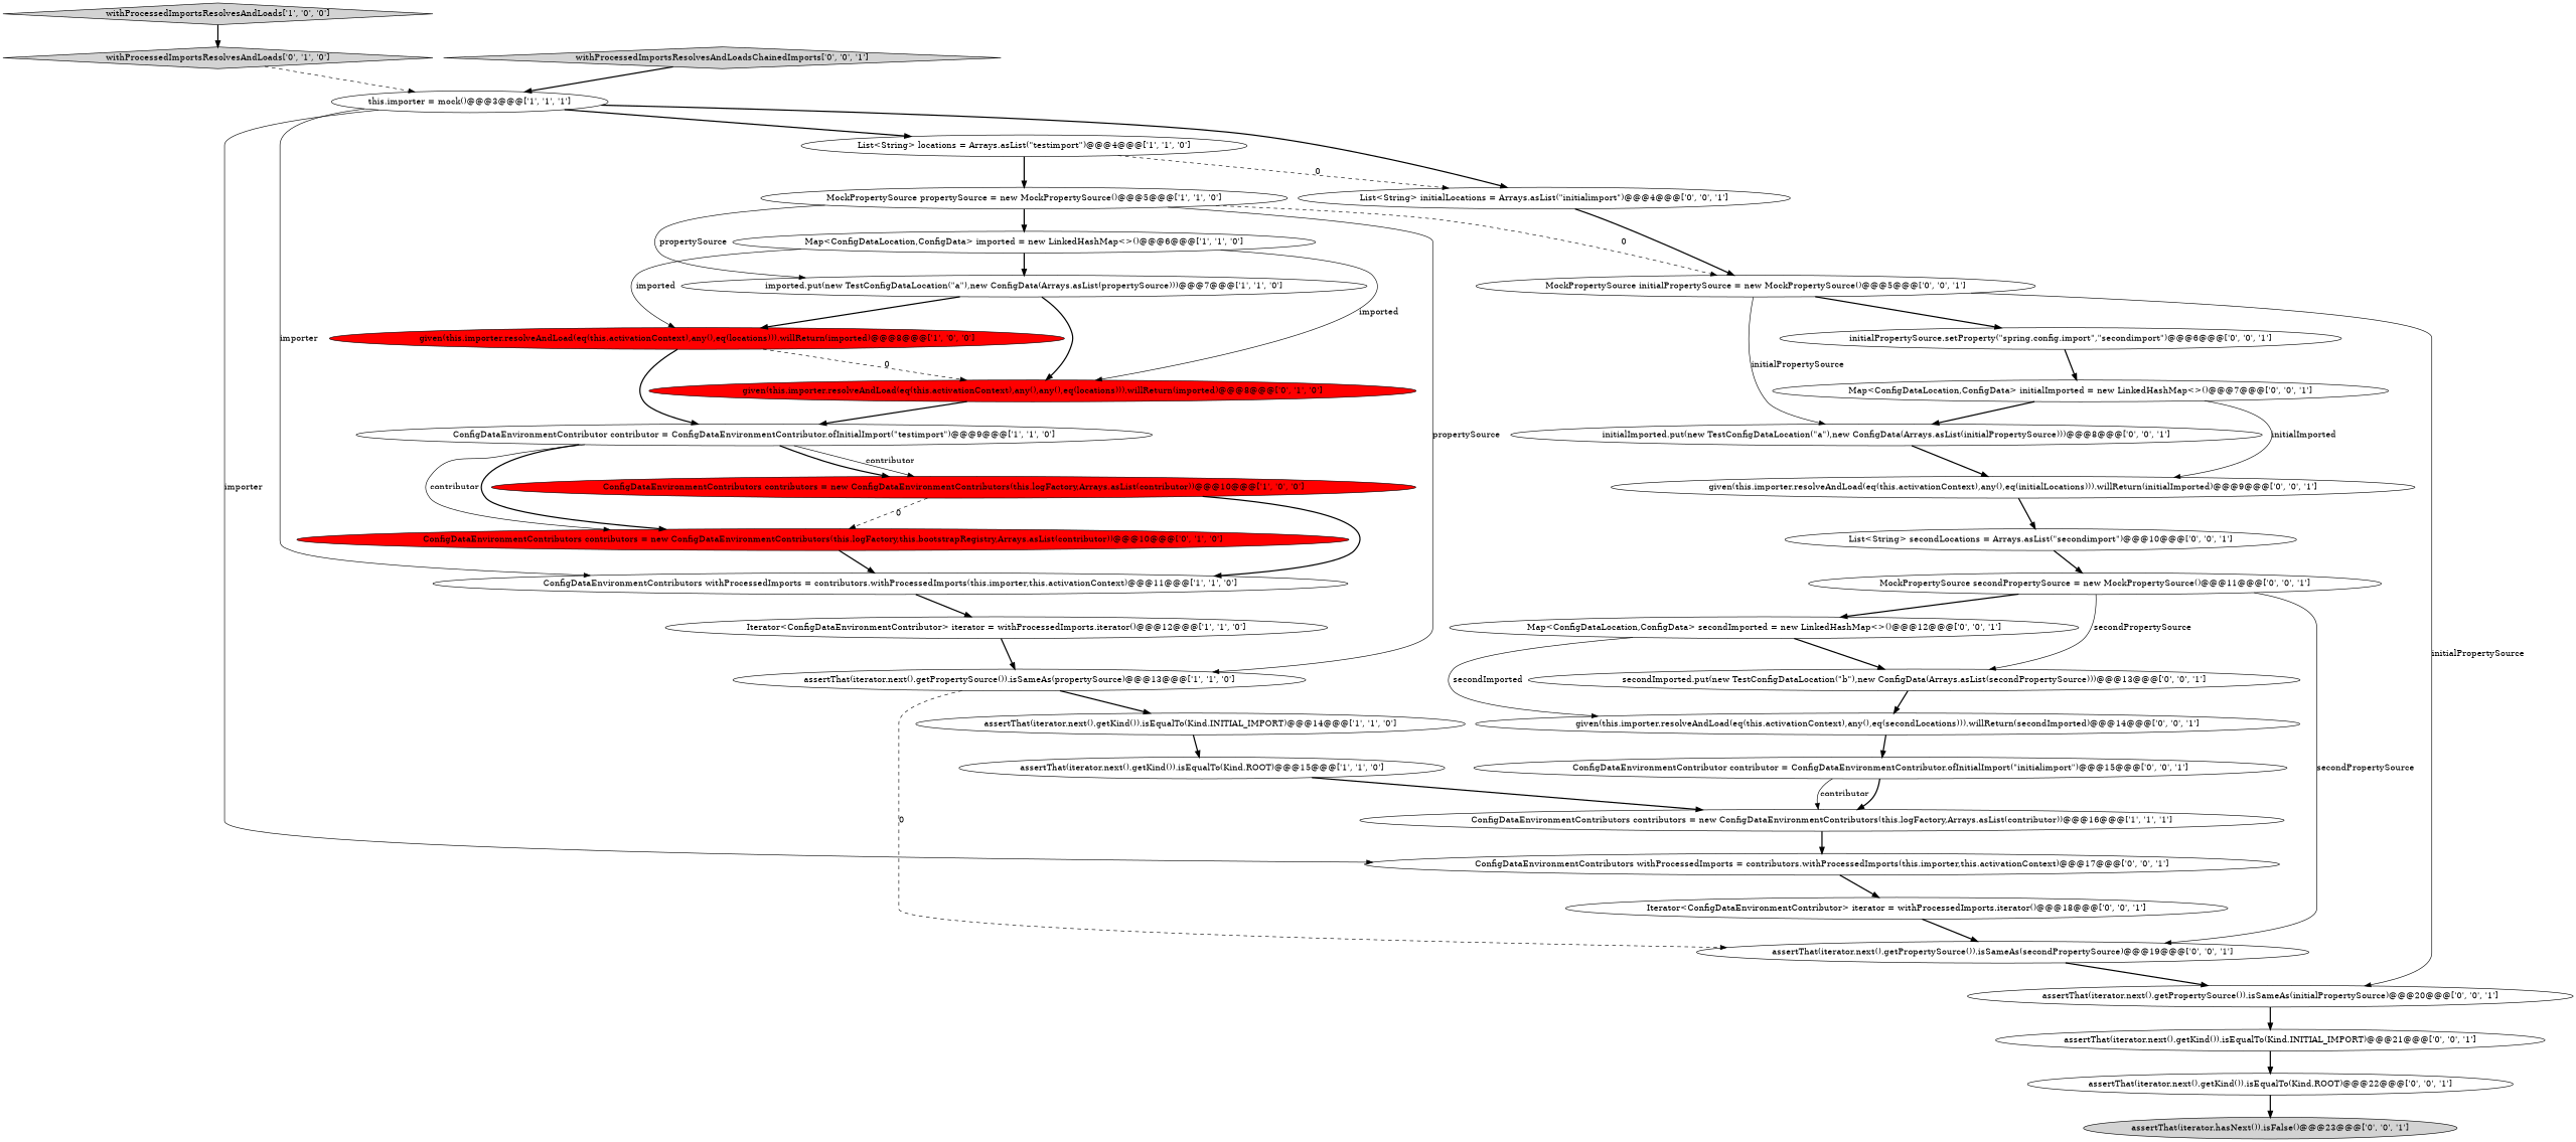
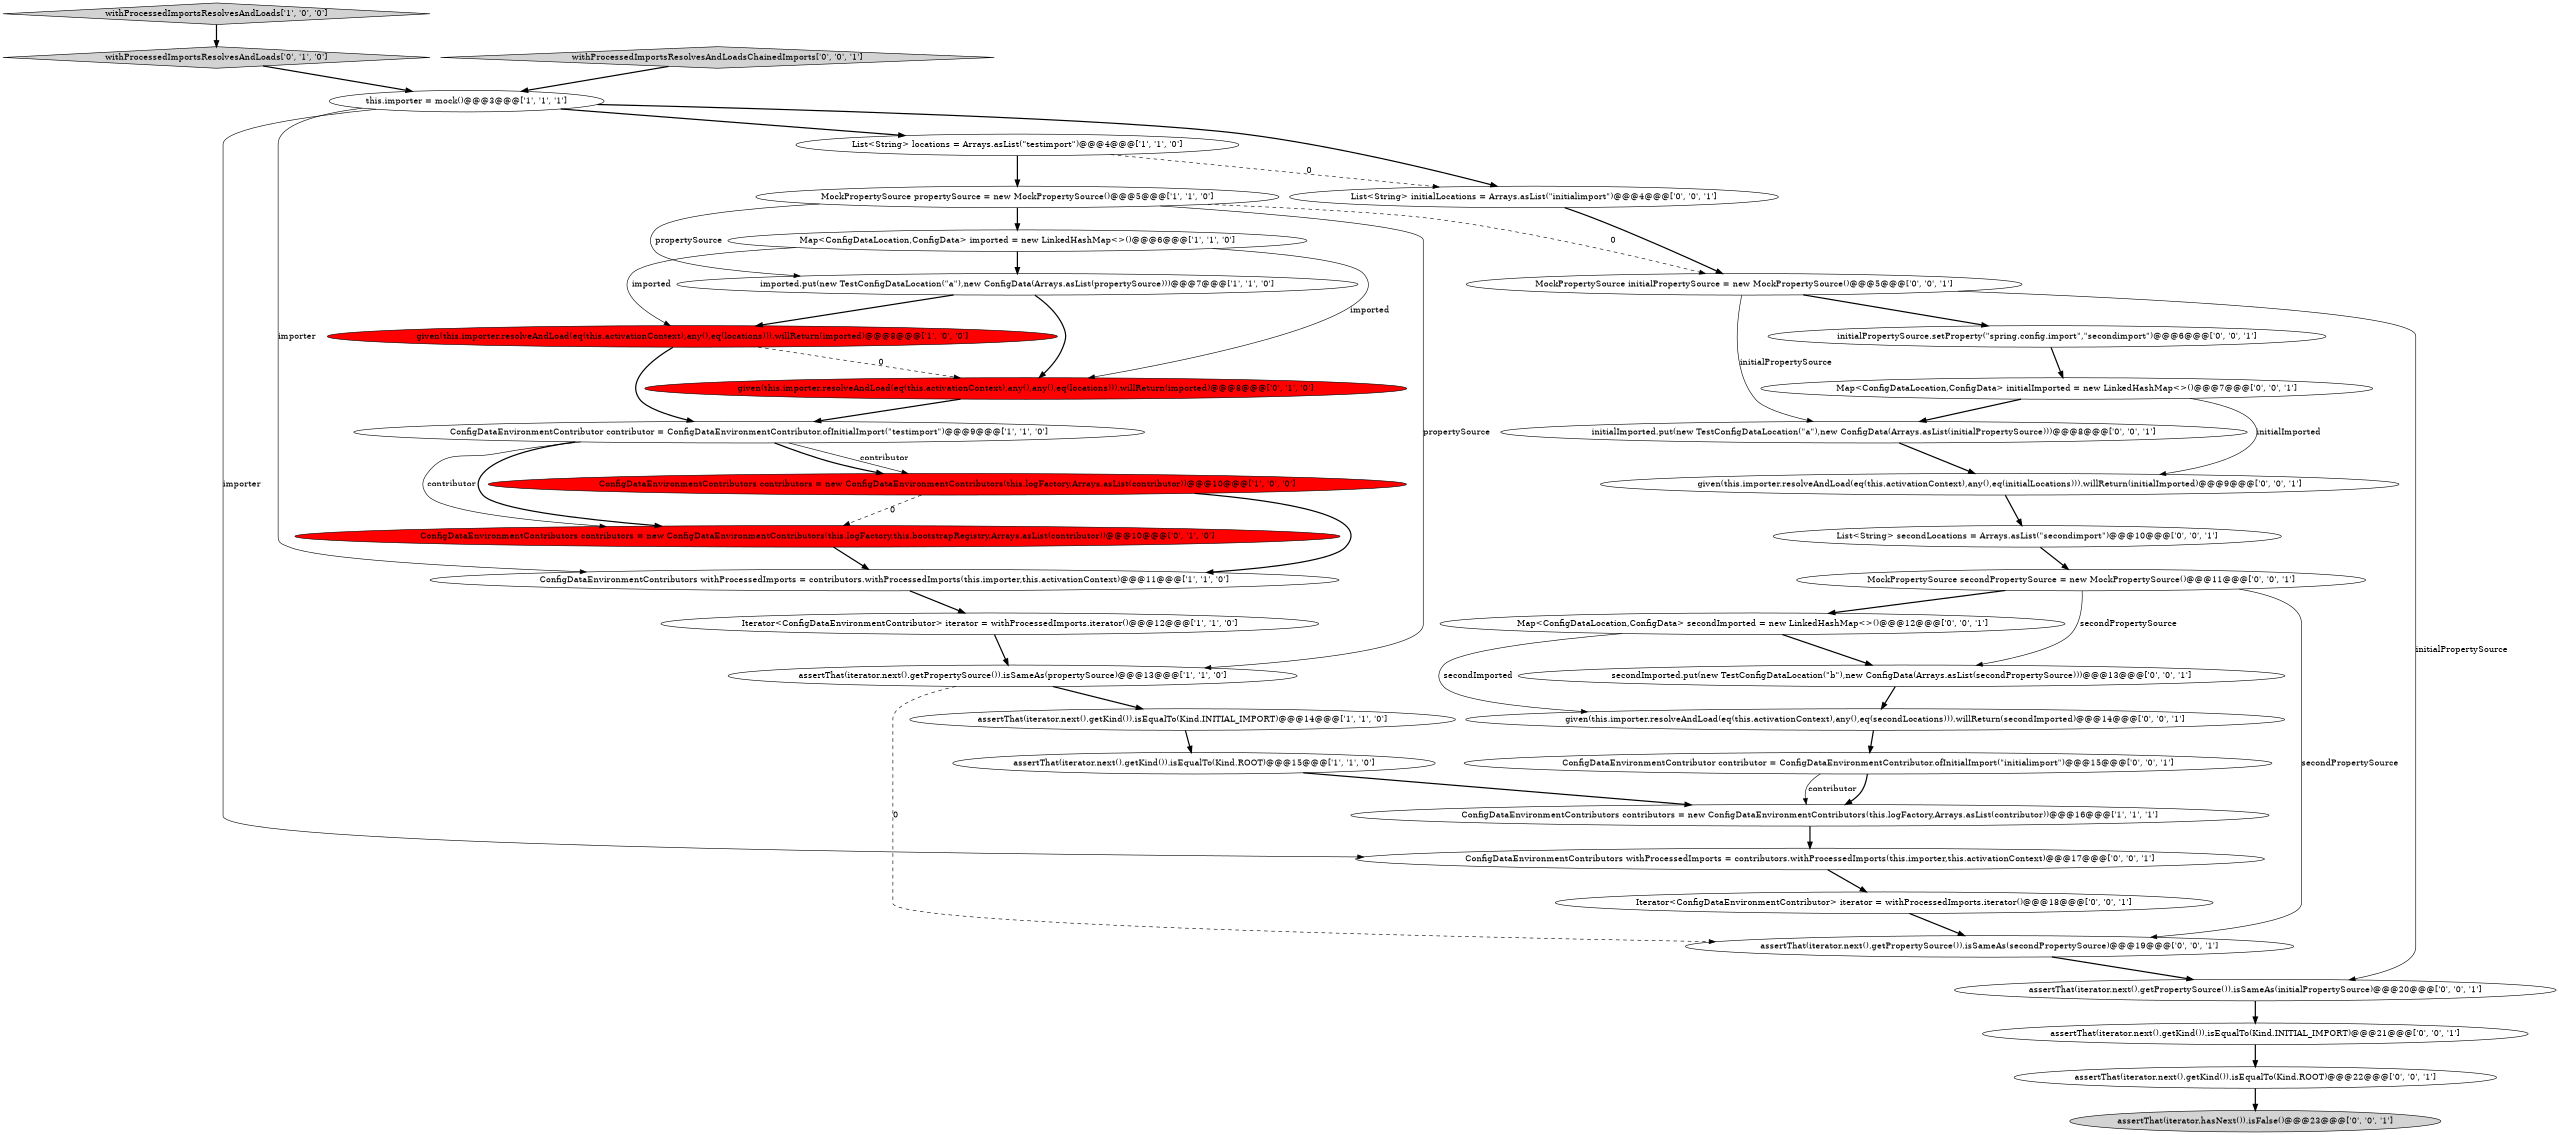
  digraph {
    node [fillcolor=white shape=ellipse style=filled]
    edge [style=bold]
    n1 [label="ConfigDataEnvironmentContributors contributors = new ConfigDataEnvironmentContributors(this.logFactory,Arrays.asList(contributor))@@@16@@@['1', '1', '1']"]
    n2 [label="ConfigDataEnvironmentContributors withProcessedImports = contributors.withProcessedImports(this.importer,this.activationContext)@@@17@@@['0', '0', '1']"]
    n3 [label="Iterator<ConfigDataEnvironmentContributor> iterator = withProcessedImports.iterator()@@@18@@@['0', '0', '1']"]
    n4 [label="Map<ConfigDataLocation,ConfigData> initialImported = new LinkedHashMap<>()@@@7@@@['0', '0', '1']"]
    n5 [label="given(this.importer.resolveAndLoad(eq(this.activationContext),any(),eq(initialLocations))).willReturn(initialImported)@@@9@@@['0', '0', '1']"]
    n6 [label="initialImported.put(new TestConfigDataLocation(\"a\"),new ConfigData(Arrays.asList(initialPropertySource)))@@@8@@@['0', '0', '1']"]
    n7 [label="List<String> secondLocations = Arrays.asList(\"secondimport\")@@@10@@@['0', '0', '1']"]
    n8 [label="MockPropertySource propertySource = new MockPropertySource()@@@5@@@['1', '1', '0']"]
    n9 [label="Map<ConfigDataLocation,ConfigData> imported = new LinkedHashMap<>()@@@6@@@['1', '1', '0']"]
    n10 [label="imported.put(new TestConfigDataLocation(\"a\"),new ConfigData(Arrays.asList(propertySource)))@@@7@@@['1', '1', '0']"]
    n11 [label="MockPropertySource initialPropertySource = new MockPropertySource()@@@5@@@['0', '0', '1']"]
    n12 [label="assertThat(iterator.next().getPropertySource()).isSameAs(propertySource)@@@13@@@['1', '1', '0']"]
    n13 [fillcolor=red label="given(this.importer.resolveAndLoad(eq(this.activationContext),any(),any(),eq(locations))).willReturn(imported)@@@8@@@['0', '1', '0']"]
    n14 [fillcolor=red label="given(this.importer.resolveAndLoad(eq(this.activationContext),any(),eq(locations))).willReturn(imported)@@@8@@@['1', '0', '0']"]
    n15 [label="assertThat(iterator.next().getPropertySource()).isSameAs(initialPropertySource)@@@20@@@['0', '0', '1']"]
    n16 [label="initialPropertySource.setProperty(\"spring.config.import\",\"secondimport\")@@@6@@@['0', '0', '1']"]
    n17 [label="assertThat(iterator.next().getPropertySource()).isSameAs(secondPropertySource)@@@19@@@['0', '0', '1']"]
    n18 [label="assertThat(iterator.next().getKind()).isEqualTo(Kind.INITIAL_IMPORT)@@@14@@@['1', '1', '0']"]
    n19 [label="ConfigDataEnvironmentContributor contributor = ConfigDataEnvironmentContributor.ofInitialImport(\"testimport\")@@@9@@@['1', '1', '0']"]
    n20 [fillcolor=red label="ConfigDataEnvironmentContributors contributors = new ConfigDataEnvironmentContributors(this.logFactory,this.bootstrapRegistry,Arrays.asList(contributor))@@@10@@@['0', '1', '0']"]
    n21 [fillcolor=red label="ConfigDataEnvironmentContributors contributors = new ConfigDataEnvironmentContributors(this.logFactory,Arrays.asList(contributor))@@@10@@@['1', '0', '0']"]
    n22 [label="ConfigDataEnvironmentContributors withProcessedImports = contributors.withProcessedImports(this.importer,this.activationContext)@@@11@@@['1', '1', '0']"]
    n23 [label="Iterator<ConfigDataEnvironmentContributor> iterator = withProcessedImports.iterator()@@@12@@@['1', '1', '0']"]
    n24 [label="assertThat(iterator.next().getKind()).isEqualTo(Kind.INITIAL_IMPORT)@@@21@@@['0', '0', '1']"]
    n25 [label="List<String> locations = Arrays.asList(\"testimport\")@@@4@@@['1', '1', '0']"]
    n26 [label="List<String> initialLocations = Arrays.asList(\"initialimport\")@@@4@@@['0', '0', '1']"]
    n27 [label="MockPropertySource secondPropertySource = new MockPropertySource()@@@11@@@['0', '0', '1']"]
    n28 [label="Map<ConfigDataLocation,ConfigData> secondImported = new LinkedHashMap<>()@@@12@@@['0', '0', '1']"]
    n29 [label="secondImported.put(new TestConfigDataLocation(\"b\"),new ConfigData(Arrays.asList(secondPropertySource)))@@@13@@@['0', '0', '1']"]
    n30 [label="this.importer = mock()@@@3@@@['1', '1', '1']"]
    n31 [label="given(this.importer.resolveAndLoad(eq(this.activationContext),any(),eq(secondLocations))).willReturn(secondImported)@@@14@@@['0', '0', '1']"]
    n32 [label="assertThat(iterator.next().getKind()).isEqualTo(Kind.ROOT)@@@22@@@['0', '0', '1']"]
    n33 [label="ConfigDataEnvironmentContributor contributor = ConfigDataEnvironmentContributor.ofInitialImport(\"initialimport\")@@@15@@@['0', '0', '1']"]
    n34 [label="assertThat(iterator.next().getKind()).isEqualTo(Kind.ROOT)@@@15@@@['1', '1', '0']"]
    n35 [fillcolor=lightgray label="assertThat(iterator.hasNext()).isFalse()@@@23@@@['0', '0', '1']"]
    n36 [fillcolor=lightgray label="withProcessedImportsResolvesAndLoads['1', '0', '0']" shape=diamond]
    n37 [fillcolor=lightgray label="withProcessedImportsResolvesAndLoads['0', '1', '0']" shape=diamond]
    n38 [fillcolor=lightgray label="withProcessedImportsResolvesAndLoadsChainedImports['0', '0', '1']" shape=diamond]
    n1 -> n2
    n2 -> n3
    n3 -> n17
    n4 -> n5 [label=initialImported style=solid]
    n4 -> n6
    n5 -> n7
    n6 -> n5
    n7 -> n27
    n8 -> n9
    n8 -> n10 [label=propertySource style=solid]
    n8 -> n11 [label=0 style=dashed]
    n8 -> n12 [label=propertySource style=solid]
    n9 -> n10
    n9 -> n13 [label=imported style=solid]
    n9 -> n14 [label=imported style=solid]
    n10 -> n13
    n10 -> n14
    n11 -> n6 [label=initialPropertySource style=solid]
    n11 -> n15 [label=initialPropertySource style=solid]
    n11 -> n16
    n12 -> n17 [label=0 style=dashed]
    n12 -> n18
    n13 -> n19
    n14 -> n13 [label=0 style=dashed]
    n14 -> n19
    n15 -> n24
    n16 -> n4
    n17 -> n15
    n18 -> n34
    n19 -> n20
    n19 -> n20 [label=contributor style=solid]
    n19 -> n21 [label=contributor style=solid]
    n19 -> n21
    n20 -> n22
    n21 -> n20 [label=0 style=dashed]
    n21 -> n22
    n22 -> n23
    n23 -> n12
    n24 -> n32
    n25 -> n8
    n25 -> n26 [label=0 style=dashed]
    n26 -> n11
    n27 -> n17 [label=secondPropertySource style=solid]
    n27 -> n28
    n27 -> n29 [label=secondPropertySource style=solid]
    n28 -> n29
    n28 -> n31 [label=secondImported style=solid]
    n29 -> n31
    n30 -> n2 [label=importer style=solid]
    n30 -> n22 [label=importer style=solid]
    n30 -> n25
    n30 -> n26
    n31 -> n33
    n32 -> n35
    n33 -> n1
    n33 -> n1 [label=contributor style=solid]
    n34 -> n1
    n36 -> n37
-   n37 -> n30 [style=dashed]
+   n37 -> n30
    n38 -> n30
  }
